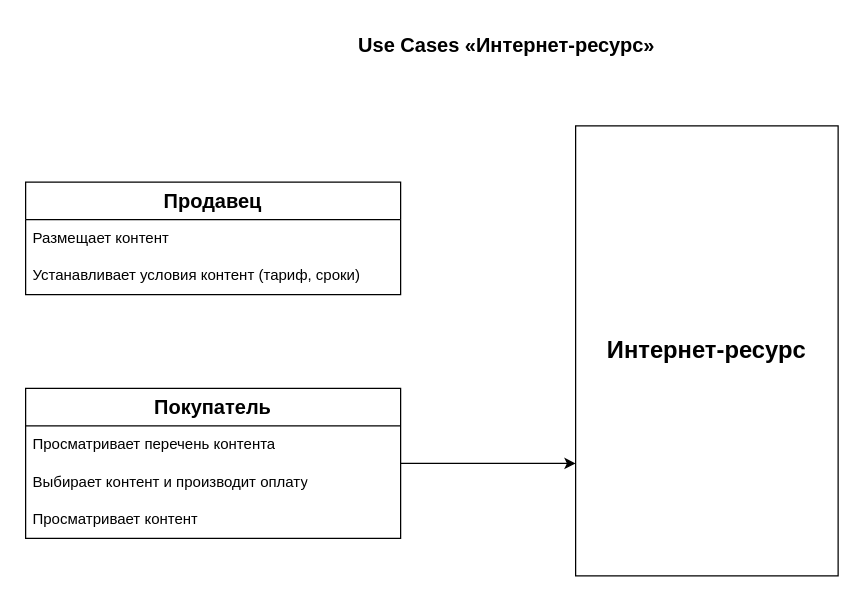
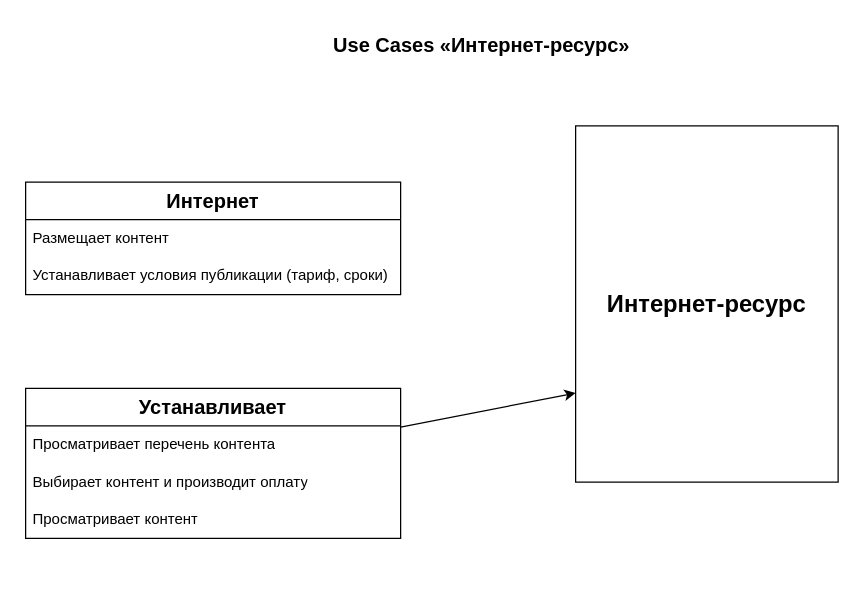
  <mxCell id="0" />
  <mxCell id="1" parent="0" />
- <mxCell id="2" value="Use Cases «Интернет-ресурс»" style="text;html=1;align=center;verticalAlign=middle;whiteSpace=wrap;rounded=0;fontSize=16;fontStyle=1" parent="1" vertex="1"><mxGeometry x="180" y="20" width="450" height="30" as="geometry" /></mxCell>
- <mxCell id="3" value="Интернет-ресурс" style="rounded=0;whiteSpace=wrap;html=1;fontSize=19;fontStyle=1" vertex="1" parent="1"><mxGeometry x="460" y="100" width="210" height="360" as="geometry" /></mxCell>
- <mxCell id="4" value="&lt;font style=&quot;font-size: 16px;&quot;&gt;&lt;b&gt;Продавец&lt;/b&gt;&lt;/font&gt;" style="swimlane;fontStyle=0;childLayout=stackLayout;horizontal=1;startSize=30;horizontalStack=0;resizeParent=1;resizeParentMax=0;resizeLast=0;collapsible=0;marginBottom=0;whiteSpace=wrap;html=1;" vertex="1" parent="1"><mxGeometry x="20" y="145" width="300" height="90" as="geometry" /></mxCell>
+ <mxCell id="2" value="Use Cases «Интернет-ресурс»" style="text;html=1;align=center;verticalAlign=middle;whiteSpace=wrap;rounded=0;fontSize=16;fontStyle=1" parent="1" vertex="1"><mxGeometry x="160" y="20" width="450" height="30" as="geometry" /></mxCell>
+ <mxCell id="3" value="Интернет-ресурс" style="rounded=0;whiteSpace=wrap;html=1;fontSize=19;fontStyle=1" vertex="1" parent="1"><mxGeometry x="460" y="100" width="210" height="285" as="geometry" /></mxCell>
+ <mxCell id="4" value="&lt;font style=&quot;font-size: 16px;&quot;&gt;&lt;b&gt;Интернет&lt;/b&gt;&lt;/font&gt;" style="swimlane;fontStyle=0;childLayout=stackLayout;horizontal=1;startSize=30;horizontalStack=0;resizeParent=1;resizeParentMax=0;resizeLast=0;collapsible=0;marginBottom=0;whiteSpace=wrap;html=1;" vertex="1" parent="1"><mxGeometry x="20" y="145" width="300" height="90" as="geometry" /></mxCell>
  <mxCell id="5" value="Размещает контент" style="text;strokeColor=none;fillColor=none;align=left;verticalAlign=middle;spacingLeft=4;spacingRight=4;overflow=hidden;points=[[0,0.5],[1,0.5]];portConstraint=eastwest;rotatable=0;whiteSpace=wrap;html=1;" vertex="1" parent="4"><mxGeometry y="30" width="300" height="30" as="geometry" /></mxCell>
- <mxCell id="6" value="Устанавливает условия контент (тариф, сроки)" style="text;strokeColor=none;fillColor=none;align=left;verticalAlign=middle;spacingLeft=4;spacingRight=4;overflow=hidden;points=[[0,0.5],[1,0.5]];portConstraint=eastwest;rotatable=0;whiteSpace=wrap;html=1;" vertex="1" parent="4"><mxGeometry y="60" width="300" height="30" as="geometry" /></mxCell>
- <mxCell id="7" value="&lt;font style=&quot;font-size: 16px;&quot;&gt;&lt;b&gt;Покупатель&lt;/b&gt;&lt;/font&gt;" style="swimlane;fontStyle=0;childLayout=stackLayout;horizontal=1;startSize=30;horizontalStack=0;resizeParent=1;resizeParentMax=0;resizeLast=0;collapsible=0;marginBottom=0;whiteSpace=wrap;html=1;" vertex="1" parent="1"><mxGeometry x="20" y="310" width="300" height="120" as="geometry" /></mxCell>
+ <mxCell id="6" value="Устанавливает условия публикации (тариф, сроки)" style="text;strokeColor=none;fillColor=none;align=left;verticalAlign=middle;spacingLeft=4;spacingRight=4;overflow=hidden;points=[[0,0.5],[1,0.5]];portConstraint=eastwest;rotatable=0;whiteSpace=wrap;html=1;" vertex="1" parent="4"><mxGeometry y="60" width="300" height="30" as="geometry" /></mxCell>
+ <mxCell id="7" value="&lt;font style=&quot;font-size: 16px;&quot;&gt;&lt;b&gt;Устанавливает&lt;/b&gt;&lt;/font&gt;" style="swimlane;fontStyle=0;childLayout=stackLayout;horizontal=1;startSize=30;horizontalStack=0;resizeParent=1;resizeParentMax=0;resizeLast=0;collapsible=0;marginBottom=0;whiteSpace=wrap;html=1;" vertex="1" parent="1"><mxGeometry x="20" y="310" width="300" height="120" as="geometry" /></mxCell>
  <mxCell id="8" value="Просматривает перечень контента" style="text;strokeColor=none;fillColor=none;align=left;verticalAlign=middle;spacingLeft=4;spacingRight=4;overflow=hidden;points=[[0,0.5],[1,0.5]];portConstraint=eastwest;rotatable=0;whiteSpace=wrap;html=1;" vertex="1" parent="7"><mxGeometry y="30" width="300" height="30" as="geometry" /></mxCell>
  <mxCell id="9" value="Выбирает контент и производит оплату" style="text;strokeColor=none;fillColor=none;align=left;verticalAlign=middle;spacingLeft=4;spacingRight=4;overflow=hidden;points=[[0,0.5],[1,0.5]];portConstraint=eastwest;rotatable=0;whiteSpace=wrap;html=1;" vertex="1" parent="7"><mxGeometry y="60" width="300" height="30" as="geometry" /></mxCell>
  <mxCell id="10" value="Просматривает контент" style="text;strokeColor=none;fillColor=none;align=left;verticalAlign=middle;spacingLeft=4;spacingRight=4;overflow=hidden;points=[[0,0.5],[1,0.5]];portConstraint=eastwest;rotatable=0;whiteSpace=wrap;html=1;" vertex="1" parent="7"><mxGeometry y="90" width="300" height="30" as="geometry" /></mxCell>
  <mxCell id="11" value="" style="endArrow=classic;html=1;rounded=0;entryX=0;entryY=0.75;entryDx=0;entryDy=0;" edge="1" parent="1" source="7" target="3"><mxGeometry width="50" height="50" relative="1" as="geometry"><mxPoint x="330" y="195" as="sourcePoint" /><mxPoint x="470" y="200" as="targetPoint" /></mxGeometry></mxCell>
